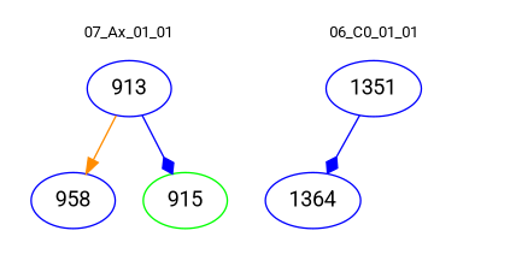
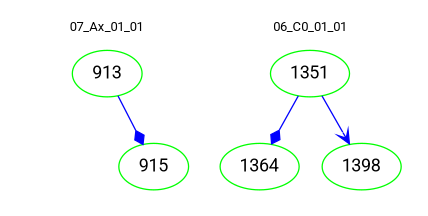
  digraph {
    fontname=Roboto
    node [color=blue fontname=Roboto]
    edge [arrowhead=diamond color=blue fontname=Roboto]
-   n1 [label=913]
-   n2 [label=958]
+   n1 [color=green label=913]
    n3 [color=green label=915]
-   n4 [label=1351]
-   n5 [label=1364]
+   n4 [color=green label=1351]
+   n5 [color=green label=1364]
+   n6 [color=green label=1398]
    subgraph cluster_1 {
      color=white
      fontsize=10
      label="07_Ax_01_01"
      n1
-     n2
      n3
    }
    subgraph cluster_2 {
      color=white
      fontsize=10
      label="06_C0_01_01"
      n4
      n5
+     n6
    }
-   n1 -> n2 [arrowhead=normal color=darkorange]
    n1 -> n3
    n4 -> n5
+   n4 -> n6 [arrowhead=vee]
  }
